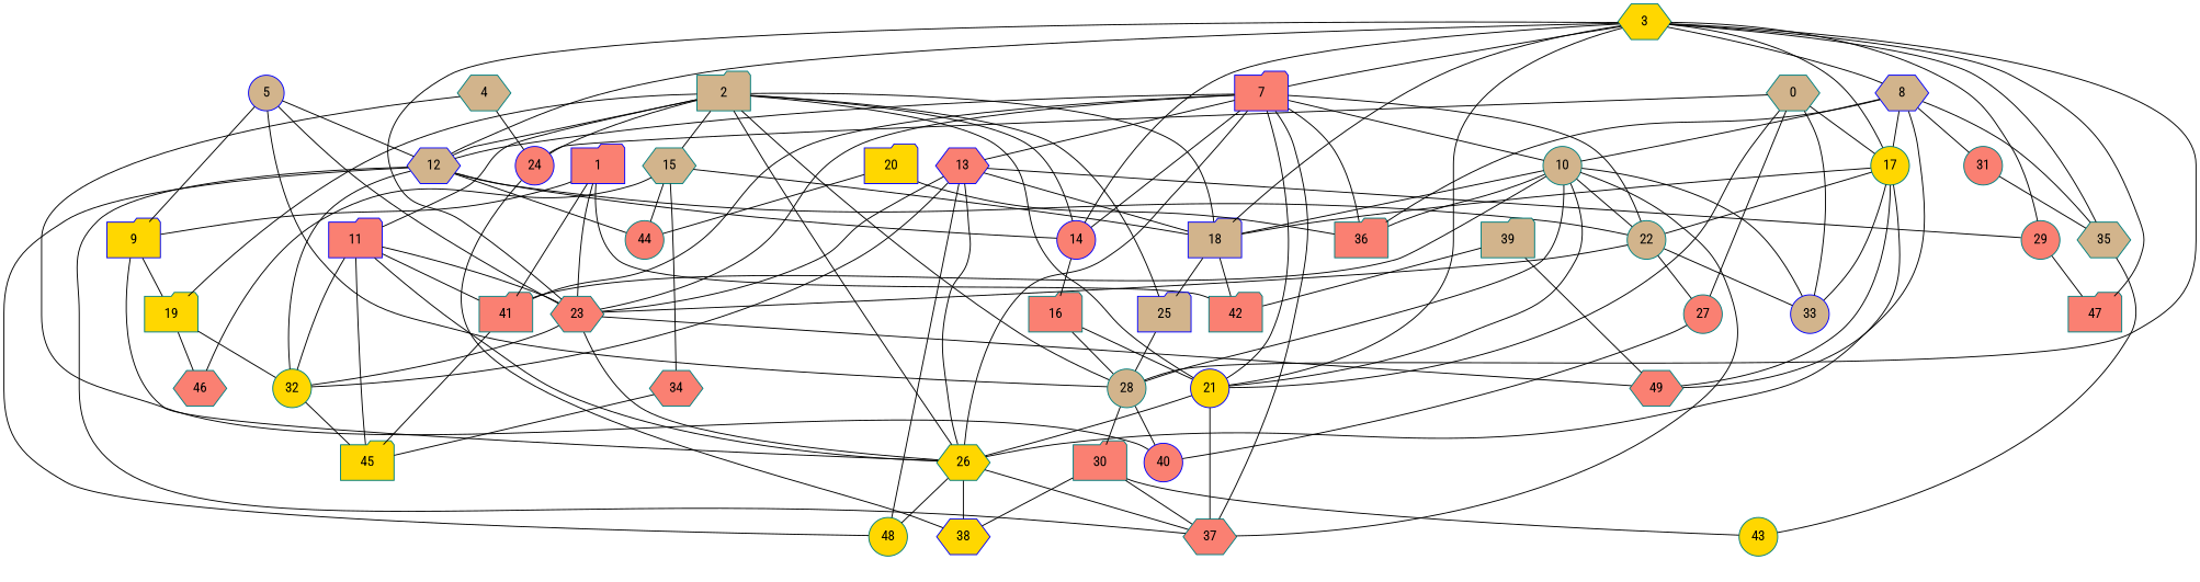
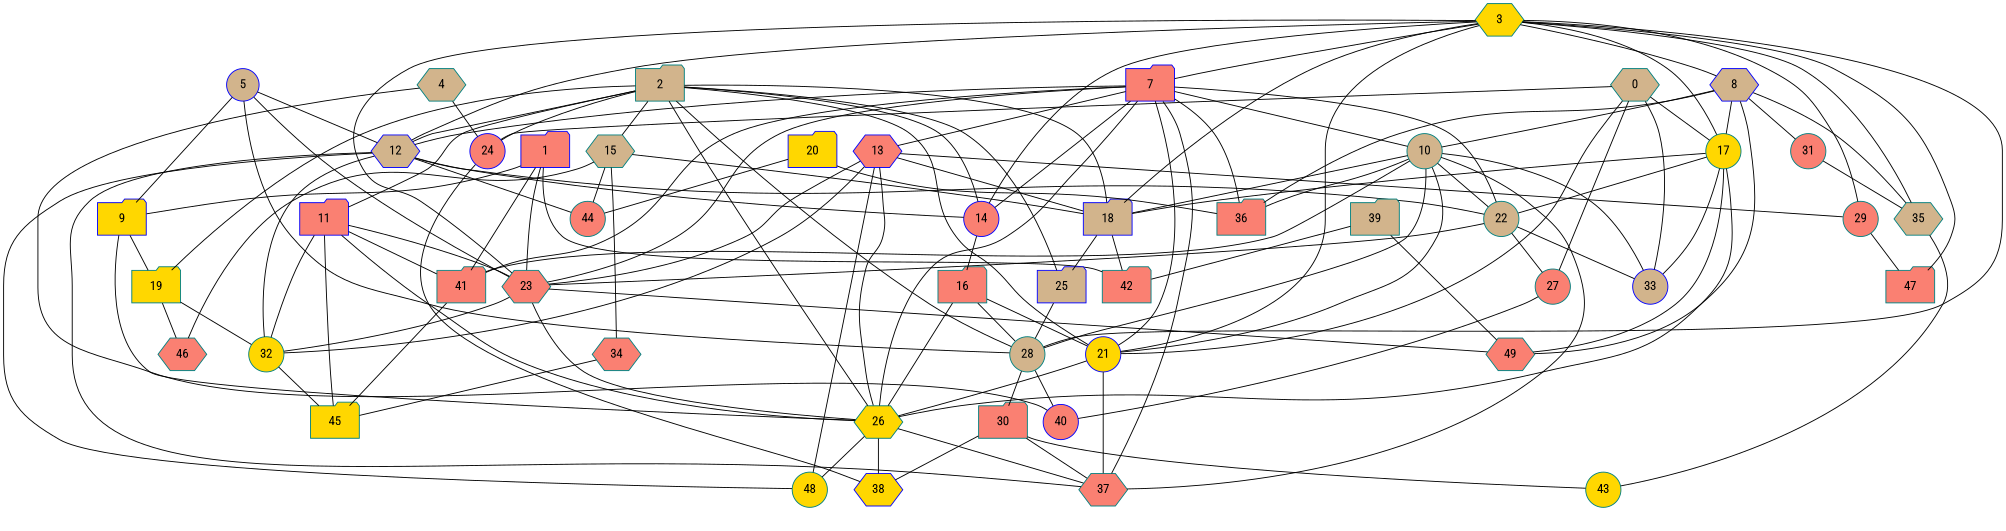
  graph {
    fontname="Roboto Condensed"
    node [color=teal fillcolor=salmon fontname="Roboto Condensed" shape=folder style=filled]
    edge [fontname="Roboto Condensed" weight=1.0]
    1 [color=blue]
    9 [color=blue fillcolor=gold]
    23 [shape=hexagon]
    41
    42
    19 [fillcolor=gold]
    26 [fillcolor=gold shape=hexagon]
    49 [shape=hexagon]
    32 [fillcolor=gold shape=circle]
    45 [fillcolor=gold]
    2 [fillcolor=tan]
    11 [color=blue]
    12 [color=blue fillcolor=tan shape=hexagon]
    14 [color=blue shape=circle]
    15 [fillcolor=tan shape=hexagon]
    18 [color=blue fillcolor=tan]
    21 [color=blue fillcolor=gold shape=circle]
    24 [color=blue shape=circle]
    25 [color=blue fillcolor=tan]
    28 [fillcolor=tan shape=circle]
    22 [fillcolor=tan shape=circle]
    37 [shape=hexagon]
    44 [shape=circle]
    48 [fillcolor=gold shape=circle]
    16
    34 [shape=hexagon]
    46 [shape=hexagon]
    38 [color=blue fillcolor=gold shape=hexagon]
    40 [color=blue shape=circle]
    30
    3 [fillcolor=gold shape=hexagon]
    7 [color=blue]
    8 [color=blue fillcolor=tan shape=hexagon]
    17 [fillcolor=gold shape=circle]
    29 [shape=circle]
    35 [fillcolor=tan shape=hexagon]
    47
    10 [fillcolor=tan shape=circle]
    13 [color=blue shape=hexagon]
    36
    31 [shape=circle]
    33 [color=blue fillcolor=tan shape=circle]
    43 [fillcolor=gold shape=circle]
    4 [fillcolor=tan shape=hexagon]
    5 [color=blue fillcolor=tan shape=circle]
    n46 [fillcolor=tan label=0 shape=hexagon]
    27 [shape=circle]
    20 [color=blue fillcolor=gold]
    39 [fillcolor=tan]
    1 -- 9
    1 -- 23
    1 -- 41
    1 -- 42
    9 -- 19
    9 -- 26
    23 -- 26
    23 -- 49
    23 -- 32 [weight=3.0]
    41 -- 45
    19 -- 32
    19 -- 46
    26 -- 37
    26 -- 48
    26 -- 38
    32 -- 45
    2 -- 19
    2 -- 26
    2 -- 11
    2 -- 12
    2 -- 14
    2 -- 15
    2 -- 18
    2 -- 21
    2 -- 24
    2 -- 25
    2 -- 28
    11 -- 23
    11 -- 41
    11 -- 26
    11 -- 32
    11 -- 45
    12 -- 32
    12 -- 14
    12 -- 22 [weight=2.0]
    12 -- 37
    12 -- 44
    12 -- 48
    14 -- 16
    15 -- 18
    15 -- 44
    15 -- 34
    15 -- 46
    18 -- 42
    18 -- 25
    21 -- 26 [weight=2.0]
    21 -- 37 [weight=2.0]
    24 -- 38
    25 -- 28
    28 -- 40
    28 -- 30
    22 -- 23
    22 -- 33
    22 -- 27
+   16 -- 26 [weight=2.0]
    16 -- 21
    16 -- 28 [weight=2.0]
    34 -- 45
    30 -- 37
    30 -- 38
    30 -- 43
    3 -- 23
    3 -- 12
    3 -- 14 [weight=2.0]
    3 -- 18
    3 -- 21
    3 -- 28 [weight=3.0]
    3 -- 7 [weight=2.0]
    3 -- 8
    3 -- 17
    3 -- 29
    3 -- 35
    3 -- 47
    7 -- 23
    7 -- 41
    7 -- 26
    7 -- 12
    7 -- 14 [weight=2.0]
    7 -- 21
    7 -- 22
    7 -- 37
    7 -- 10
    7 -- 13
    7 -- 36
    8 -- 49
    8 -- 17
    8 -- 35
    8 -- 10
    8 -- 36
    8 -- 31
    17 -- 26
    17 -- 49
    17 -- 18
    17 -- 22
    17 -- 33
    29 -- 47
    35 -- 43
    10 -- 41
    10 -- 18
    10 -- 21
    10 -- 28
    10 -- 22
    10 -- 37
    10 -- 36 [weight=2.0]
    10 -- 33
    13 -- 23
    13 -- 26
    13 -- 32
    13 -- 18
    13 -- 48
    13 -- 29
    31 -- 35
    4 -- 24
    4 -- 40
    5 -- 9
    5 -- 23
    5 -- 12
    5 -- 28 [weight=2.0]
    n46 -- 21
    n46 -- 24
    n46 -- 17
    n46 -- 33
    n46 -- 27
    27 -- 40
    20 -- 44
    20 -- 36
    39 -- 42
    39 -- 49
  }
